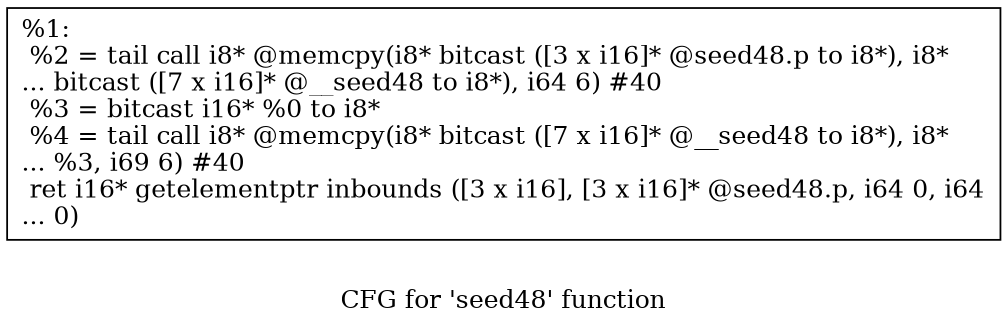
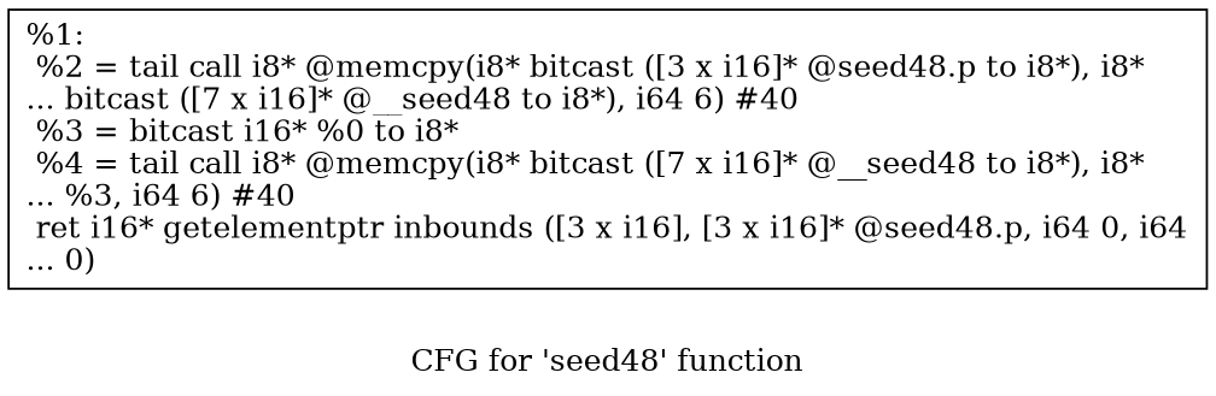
  digraph {
    label="CFG for 'seed48' function"
-   n1 [label="{%1:\l  %2 = tail call i8* @memcpy(i8* bitcast ([3 x i16]* @seed48.p to i8*), i8*\l... bitcast ([7 x i16]* @__seed48 to i8*), i64 6) #40\l  %3 = bitcast i16* %0 to i8*\l  %4 = tail call i8* @memcpy(i8* bitcast ([7 x i16]* @__seed48 to i8*), i8*\l... %3, i69 6) #40\l  ret i16* getelementptr inbounds ([3 x i16], [3 x i16]* @seed48.p, i64 0, i64\l... 0)\l}" shape=record]
+   n1 [label="{%1:\l  %2 = tail call i8* @memcpy(i8* bitcast ([3 x i16]* @seed48.p to i8*), i8*\l... bitcast ([7 x i16]* @__seed48 to i8*), i64 6) #40\l  %3 = bitcast i16* %0 to i8*\l  %4 = tail call i8* @memcpy(i8* bitcast ([7 x i16]* @__seed48 to i8*), i8*\l... %3, i64 6) #40\l  ret i16* getelementptr inbounds ([3 x i16], [3 x i16]* @seed48.p, i64 0, i64\l... 0)\l}" shape=record]
  }
